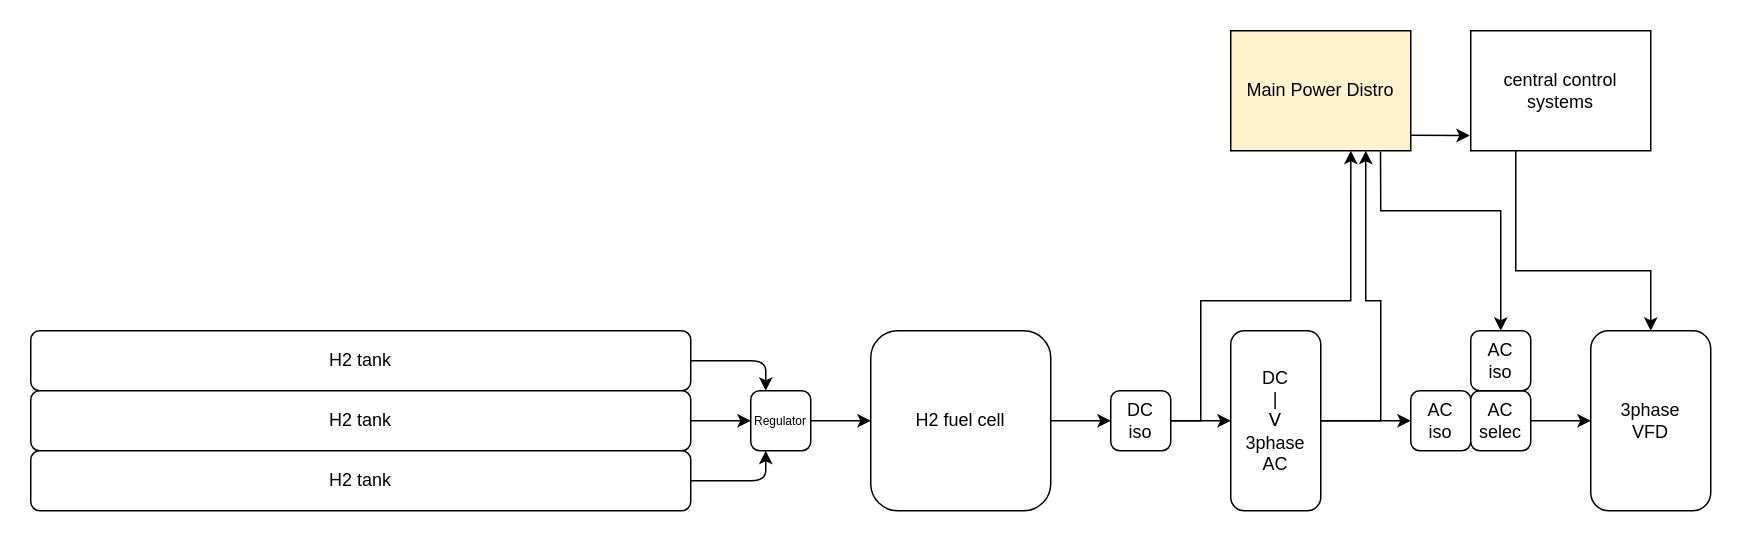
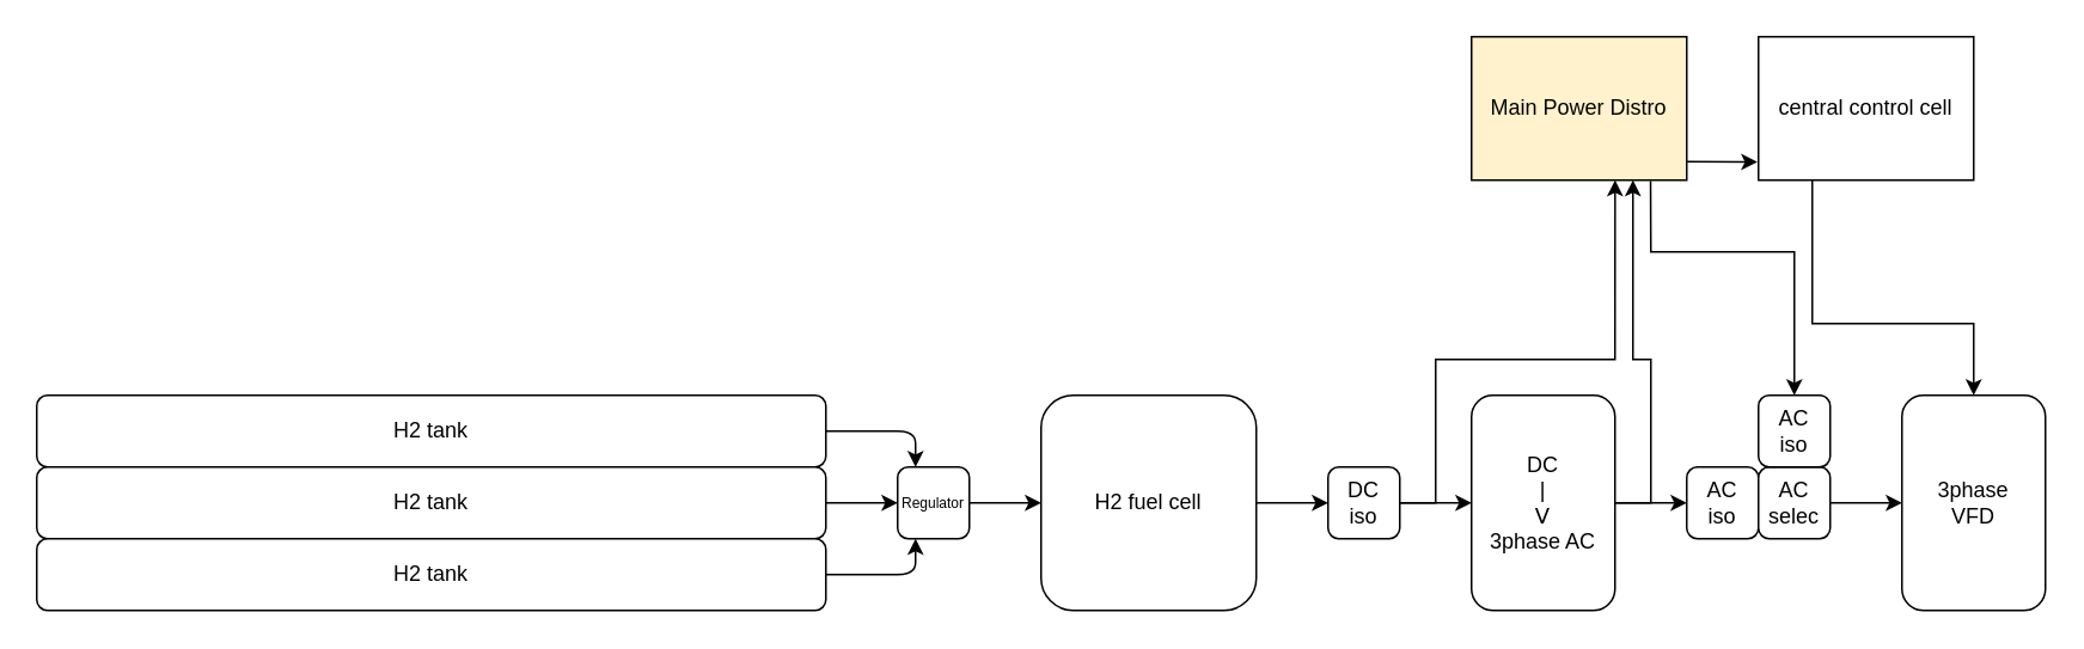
  <mxCell id="0" />
  <mxCell id="1" parent="0" />
  <mxCell id="2" value="H2 tank" style="rounded=1;whiteSpace=wrap;html=1;" parent="1" vertex="1"><mxGeometry x="20" y="220" width="440" height="40" as="geometry" /></mxCell>
  <mxCell id="3" value="H2 tank" style="rounded=1;whiteSpace=wrap;html=1;" parent="1" vertex="1"><mxGeometry x="20" y="260" width="440" height="40" as="geometry" /></mxCell>
  <mxCell id="4" value="H2 fuel cell" style="rounded=1;whiteSpace=wrap;html=1;" parent="1" vertex="1"><mxGeometry x="580" y="220" width="120" height="120" as="geometry" /></mxCell>
  <mxCell id="5" value="" style="endArrow=classic;html=1;rounded=1;entryX=0;entryY=0.5;entryDx=0;entryDy=0;exitX=1;exitY=0.5;exitDx=0;exitDy=0;" parent="1" source="7" target="4" edge="1"><mxGeometry width="50" height="50" relative="1" as="geometry"><mxPoint x="320" y="480" as="sourcePoint" /><mxPoint x="370" y="430" as="targetPoint" /></mxGeometry></mxCell>
  <mxCell id="6" value="H2 tank" style="rounded=1;whiteSpace=wrap;html=1;" parent="1" vertex="1"><mxGeometry x="20" y="300" width="440" height="40" as="geometry" /></mxCell>
  <mxCell id="7" value="Regulator" style="rounded=1;whiteSpace=wrap;html=1;fontSize=8;" parent="1" vertex="1"><mxGeometry x="500" y="260" width="40" height="40" as="geometry" /></mxCell>
  <mxCell id="8" value="" style="endArrow=classic;html=1;rounded=1;entryX=0.25;entryY=0;entryDx=0;entryDy=0;exitX=1;exitY=0.5;exitDx=0;exitDy=0;" parent="1" source="2" target="7" edge="1"><mxGeometry width="50" height="50" relative="1" as="geometry"><mxPoint x="520" y="440" as="sourcePoint" /><mxPoint x="570" y="390" as="targetPoint" /><Array as="points"><mxPoint x="510" y="240" /></Array></mxGeometry></mxCell>
  <mxCell id="9" value="" style="endArrow=classic;html=1;rounded=1;entryX=0;entryY=0.5;entryDx=0;entryDy=0;exitX=1;exitY=0.5;exitDx=0;exitDy=0;" parent="1" source="3" target="7" edge="1"><mxGeometry width="50" height="50" relative="1" as="geometry"><mxPoint x="500" y="410" as="sourcePoint" /><mxPoint x="550" y="360" as="targetPoint" /></mxGeometry></mxCell>
  <mxCell id="10" value="" style="endArrow=classic;html=1;rounded=1;entryX=0.25;entryY=1;entryDx=0;entryDy=0;exitX=1;exitY=0.5;exitDx=0;exitDy=0;" parent="1" source="6" target="7" edge="1"><mxGeometry width="50" height="50" relative="1" as="geometry"><mxPoint x="470" y="410" as="sourcePoint" /><mxPoint x="520" y="360" as="targetPoint" /><Array as="points"><mxPoint x="510" y="320" /></Array></mxGeometry></mxCell>
  <mxCell id="11" value="" style="endArrow=classic;html=1;rounded=1;exitX=1;exitY=0.5;exitDx=0;exitDy=0;entryX=0;entryY=0.5;entryDx=0;entryDy=0;" parent="1" source="4" target="13" edge="1"><mxGeometry width="50" height="50" relative="1" as="geometry"><mxPoint x="680" y="440" as="sourcePoint" /><mxPoint x="750" y="450" as="targetPoint" /></mxGeometry></mxCell>
- <mxCell id="12" value="&lt;div&gt;DC&lt;/div&gt;&lt;div&gt;|&lt;/div&gt;&lt;div&gt;Ⅴ&lt;/div&gt;&lt;div&gt;3phase AC&lt;br&gt;&lt;/div&gt;" style="rounded=1;whiteSpace=wrap;html=1;" parent="1" vertex="1"><mxGeometry x="820" y="220" width="60" height="120" as="geometry" /></mxCell>
+ <mxCell id="12" value="&lt;div&gt;DC&lt;/div&gt;&lt;div&gt;|&lt;/div&gt;&lt;div&gt;Ⅴ&lt;/div&gt;&lt;div&gt;3phase AC&lt;br&gt;&lt;/div&gt;" style="rounded=1;whiteSpace=wrap;html=1;" parent="1" vertex="1"><mxGeometry x="820" y="220" width="80" height="120" as="geometry" /></mxCell>
  <mxCell id="13" value="&lt;div&gt;DC&lt;/div&gt;&lt;div&gt;iso&lt;br&gt;&lt;/div&gt;" style="rounded=1;whiteSpace=wrap;html=1;" parent="1" vertex="1"><mxGeometry x="740" y="260" width="40" height="40" as="geometry" /></mxCell>
  <mxCell id="14" value="" style="endArrow=classic;html=1;rounded=0;exitX=1;exitY=0.5;exitDx=0;exitDy=0;entryX=0;entryY=0.5;entryDx=0;entryDy=0;" parent="1" source="13" target="12" edge="1"><mxGeometry width="50" height="50" relative="1" as="geometry"><mxPoint x="720" y="500" as="sourcePoint" /><mxPoint x="770" y="450" as="targetPoint" /></mxGeometry></mxCell>
  <mxCell id="15" value="&lt;div&gt;3phase&lt;/div&gt;&lt;div&gt;VFD&lt;br&gt;&lt;/div&gt;" style="rounded=1;whiteSpace=wrap;html=1;" parent="1" vertex="1"><mxGeometry x="1060" y="220" width="80" height="120" as="geometry" /></mxCell>
  <mxCell id="16" value="&lt;div&gt;AC &lt;br&gt;&lt;/div&gt;&lt;div&gt;iso&lt;/div&gt;" style="rounded=1;whiteSpace=wrap;html=1;" parent="1" vertex="1"><mxGeometry x="940" y="260" width="40" height="40" as="geometry" /></mxCell>
  <mxCell id="17" value="" style="endArrow=classic;html=1;rounded=0;entryX=0;entryY=0.5;entryDx=0;entryDy=0;" parent="1" source="12" target="16" edge="1"><mxGeometry width="50" height="50" relative="1" as="geometry"><mxPoint x="870" y="450" as="sourcePoint" /><mxPoint x="920" y="400" as="targetPoint" /></mxGeometry></mxCell>
  <mxCell id="18" value="&lt;div&gt;AC&lt;/div&gt;&lt;div&gt;selec&lt;br&gt;&lt;/div&gt;" style="rounded=1;whiteSpace=wrap;html=1;" parent="1" vertex="1"><mxGeometry x="980" y="260" width="40" height="40" as="geometry" /></mxCell>
  <mxCell id="19" value="&lt;div&gt;AC&lt;/div&gt;&lt;div&gt;iso&lt;br&gt;&lt;/div&gt;" style="rounded=1;whiteSpace=wrap;html=1;" parent="1" vertex="1"><mxGeometry x="980" y="220" width="40" height="40" as="geometry" /></mxCell>
  <mxCell id="20" value="Main Power Distro" style="rounded=0;whiteSpace=wrap;html=1;fillColor=#fff2cc;" parent="1" vertex="1"><mxGeometry x="820" y="20" width="120" height="80" as="geometry" /></mxCell>
  <mxCell id="21" value="" style="endArrow=classic;html=1;rounded=0;entryX=0.5;entryY=0;entryDx=0;entryDy=0;exitX=0.832;exitY=1.007;exitDx=0;exitDy=0;exitPerimeter=0;" parent="1" source="20" target="19" edge="1"><mxGeometry width="50" height="50" relative="1" as="geometry"><mxPoint x="880" y="190" as="sourcePoint" /><mxPoint x="930" y="140" as="targetPoint" /><Array as="points"><mxPoint x="920" y="140" /><mxPoint x="1000" y="140" /></Array></mxGeometry></mxCell>
  <mxCell id="22" value="" style="endArrow=classic;html=1;rounded=0;exitX=1;exitY=0.5;exitDx=0;exitDy=0;entryX=0.75;entryY=1;entryDx=0;entryDy=0;" parent="1" source="12" target="20" edge="1"><mxGeometry width="50" height="50" relative="1" as="geometry"><mxPoint x="910" y="230" as="sourcePoint" /><mxPoint x="960" y="180" as="targetPoint" /><Array as="points"><mxPoint x="920" y="280" /><mxPoint x="920" y="200" /><mxPoint x="910" y="200" /></Array></mxGeometry></mxCell>
  <mxCell id="23" value="" style="endArrow=classic;html=1;rounded=0;entryX=0;entryY=0.5;entryDx=0;entryDy=0;exitX=1;exitY=0.5;exitDx=0;exitDy=0;" parent="1" source="18" target="15" edge="1"><mxGeometry width="50" height="50" relative="1" as="geometry"><mxPoint x="950" y="410" as="sourcePoint" /><mxPoint x="1000" y="360" as="targetPoint" /></mxGeometry></mxCell>
- <mxCell id="24" value="central control systems" style="rounded=0;whiteSpace=wrap;html=1;" parent="1" vertex="1"><mxGeometry x="980" y="20" width="120" height="80" as="geometry" /></mxCell>
+ <mxCell id="24" value="central control cell" style="rounded=0;whiteSpace=wrap;html=1;" parent="1" vertex="1"><mxGeometry x="980" y="20" width="120" height="80" as="geometry" /></mxCell>
  <mxCell id="25" value="" style="endArrow=classic;html=1;rounded=0;exitX=0.25;exitY=1;exitDx=0;exitDy=0;entryX=0.5;entryY=0;entryDx=0;entryDy=0;" parent="1" source="24" target="15" edge="1"><mxGeometry width="50" height="50" relative="1" as="geometry"><mxPoint x="1150" y="170" as="sourcePoint" /><mxPoint x="1200" y="120" as="targetPoint" /><Array as="points"><mxPoint x="1010" y="180" /><mxPoint x="1100" y="180" /></Array></mxGeometry></mxCell>
  <mxCell id="26" value="" style="endArrow=classic;html=1;rounded=0;entryX=0.667;entryY=1;entryDx=0;entryDy=0;exitX=1;exitY=0.5;exitDx=0;exitDy=0;entryPerimeter=0;" parent="1" source="13" target="20" edge="1"><mxGeometry width="50" height="50" relative="1" as="geometry"><mxPoint x="760" y="260" as="sourcePoint" /><mxPoint x="810" y="210" as="targetPoint" /><Array as="points"><mxPoint x="800" y="280" /><mxPoint x="800" y="200" /><mxPoint x="900" y="200" /></Array></mxGeometry></mxCell>
  <mxCell id="27" value="" style="endArrow=classic;html=1;rounded=0;entryX=-0.005;entryY=0.874;entryDx=0;entryDy=0;entryPerimeter=0;exitX=1.002;exitY=0.871;exitDx=0;exitDy=0;exitPerimeter=0;" parent="1" source="20" target="24" edge="1"><mxGeometry width="50" height="50" relative="1" as="geometry"><mxPoint x="950" y="100" as="sourcePoint" /><mxPoint x="1000" y="50" as="targetPoint" /></mxGeometry></mxCell>
